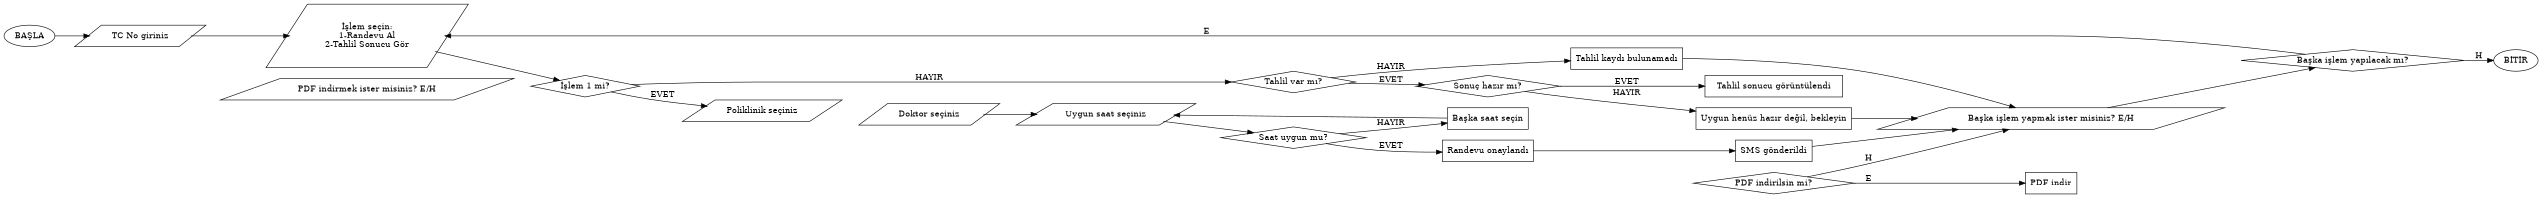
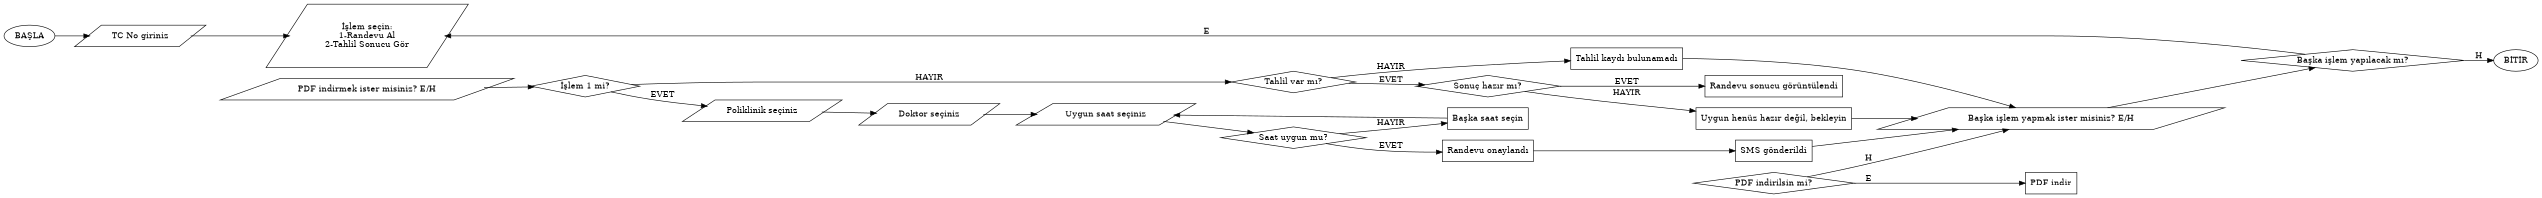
  digraph {
    rankdir=LR
    node [shape=parallelogram]
    n1 [label="BAŞLA" shape=oval]
    n2 [label="TC No giriniz"]
    n3 [label="İşlem seçin:\n1-Randevu Al\n2-Tahlil Sonucu Gör"]
    n4 [label="BİTİR" shape=oval]
    n5 [label="İşlem 1 mi?" shape=diamond]
    n6 [label="Poliklinik seçiniz"]
    n7 [label="Tahlil var mı?" shape=diamond]
    n8 [label="Doktor seçiniz"]
    n9 [label="Uygun saat seçiniz"]
    n10 [label="Saat uygun mu?" shape=diamond]
    n11 [label="Randevu onaylandı" shape=box]
    n12 [label="Başka saat seçin" shape=box]
    n13 [label="Başka işlem yapmak ister misiniz? E/H"]
    n14 [label="Başka işlem yapılacak mı?" shape=diamond]
    n15 [label="PDF indirmek ister misiniz? E/H"]
    n16 [label="SMS gönderildi" shape=box]
    n17 [label="PDF indir" shape=box]
-   n18 [label="Tahlil sonucu görüntülendi" shape=box]
+   n18 [label="Randevu sonucu görüntülendi" shape=box]
    n19 [label="PDF indirilsin mi?" shape=diamond]
    n20 [label="Uygun henüz hazır değil, bekleyin" shape=box]
    n21 [label="Tahlil kaydı bulunamadı" shape=box]
    n22 [label="Sonuç hazır mı?" shape=diamond]
    n1 -> n2
    n2 -> n3
-   n3 -> n5
+   n15 -> n5
    n5 -> n6 [label=EVET]
    n5 -> n7 [label=HAYIR]
+   n6 -> n8
    n7 -> n21 [label=HAYIR]
    n7 -> n22 [label=EVET]
    n8 -> n9
    n9 -> n10
    n10 -> n11 [label=EVET]
    n10 -> n12 [label=HAYIR]
    n11 -> n16
    n12 -> n9
    n13 -> n14
    n14 -> n3 [label=E]
    n14 -> n4 [label=H]
    n16 -> n13
    n19 -> n13 [label=H]
    n19 -> n17 [label=E]
    n20 -> n13
    n21 -> n13
    n22 -> n18 [label=EVET]
    n22 -> n20 [label=HAYIR]
  }
